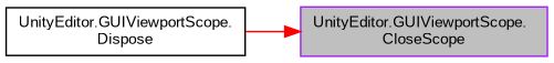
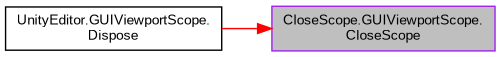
  digraph {
    rankdir=RL
    fontname="Liberation Sans"
    node [fontname="Liberation Sans" fontsize=10 shape=record style=filled]
-   n1 [color=purple fillcolor=grey75 fontcolor=black height=0.2 label="UnityEditor.GUIViewportScope.\lCloseScope" width=0.4]
+   n1 [color=purple fillcolor=grey75 fontcolor=black height=0.2 label="CloseScope.GUIViewportScope.\lCloseScope" width=0.4]
    n2 [color=black fillcolor=white height=0.2 label="UnityEditor.GUIViewportScope.\lDispose" width=0.4]
    n1 -> n2 [color=red dir=back fontname="Liberation Sans" fontsize=10 labelfontname=Helvetica labelfontsize=10 style=solid]
  }
